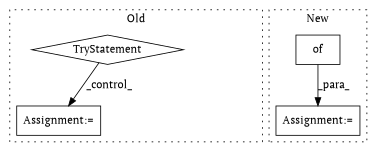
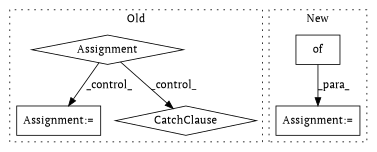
  digraph {
    fontname="PT Serif"
    node [a=7 fontname="PT Serif" l=1 shape=box]
    edge [fontname="PT Serif"]
-   n1 [a=54 l=4 label=TryStatement s=4097 shape=diamond]
+   n1 [a=54 l=4 label=Assignment s=4097 shape=diamond]
    n2 [label="Assignment:=" s=4129]
+   n3 [a=12 l="13,2" label=CatchClause s="4164,4199" shape=diamond]
    n4 [a=32 l="3,1" label=of s="2237,2271"]
    n5 [label="Assignment:=" s=2232]
    subgraph cluster_1 {
      label=Old
      style=dotted
      n1
      n2
+     n3
    }
    subgraph cluster_2 {
      label=New
      style=dotted
      n4
      n5
    }
    n1 -> n2 [label=_control_]
+   n1 -> n3 [label=_control_]
    n4 -> n5 [label=_para_]
  }
